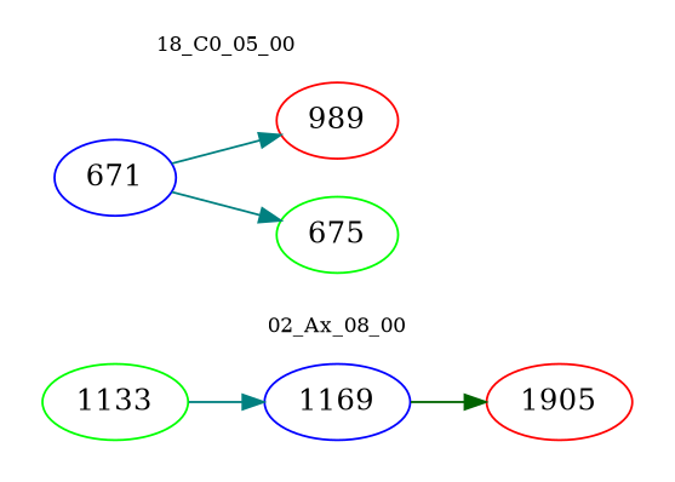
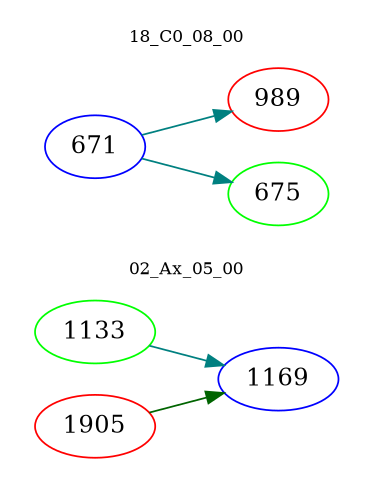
  digraph {
    rankdir=LR
    node [color=blue]
    edge [color=teal]
    n1 [label=1169]
    n2 [color=green label=1133]
    n3 [color=red label=1905]
    n4 [label=671]
    n5 [color=green label=675]
    n6 [color=red label=989]
    subgraph cluster_1 {
      color=white
      fontsize=10
-     label="02_Ax_08_00"
+     label="02_Ax_05_00"
      n1
      n2
      n3
    }
    subgraph cluster_2 {
      color=white
      fontsize=10
-     label="18_C0_05_00"
+     label="18_C0_08_00"
      n4
      n5
      n6
    }
-   n1 -> n3 [color=darkgreen]
+   n3 -> n1 [color=darkgreen]
    n2 -> n1
    n4 -> n5
    n4 -> n6
  }
